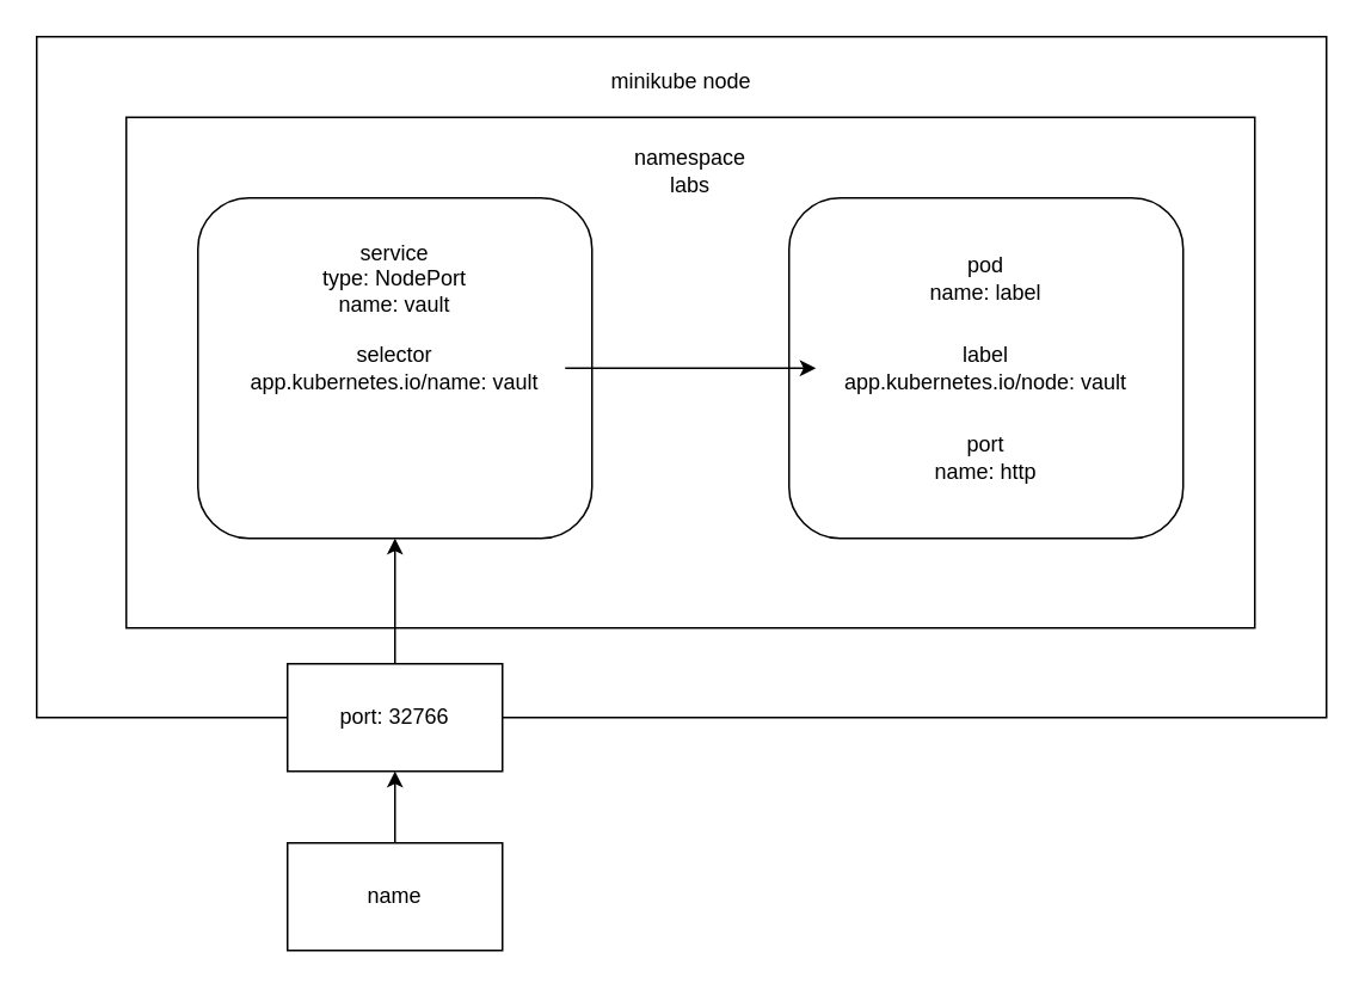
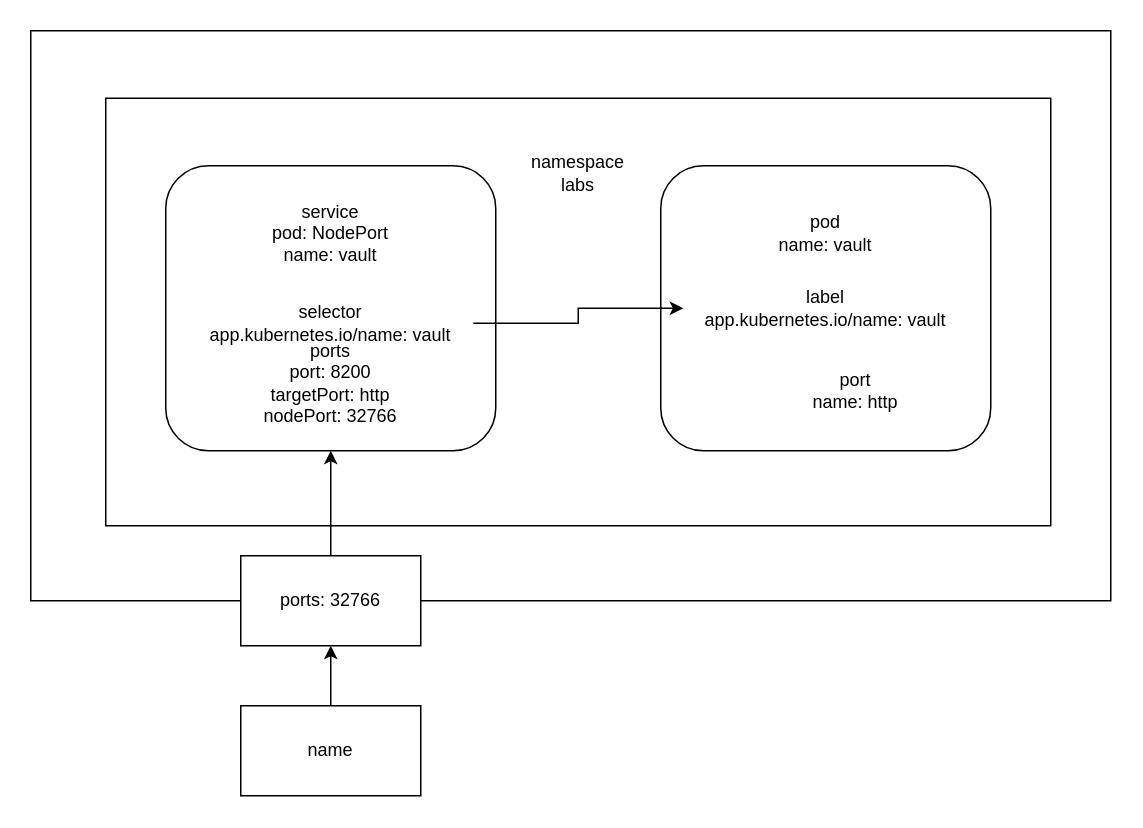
  <mxCell id="0" />
  <mxCell id="1" parent="0" />
  <mxCell id="2" value="" style="rounded=0;whiteSpace=wrap;html=1;" vertex="1" parent="1"><mxGeometry x="20" y="20" width="720" height="380" as="geometry" /></mxCell>
  <mxCell id="3" value="" style="rounded=0;whiteSpace=wrap;html=1;" vertex="1" parent="1"><mxGeometry x="70" y="65" width="630" height="285" as="geometry" /></mxCell>
  <mxCell id="4" value="" style="rounded=1;whiteSpace=wrap;html=1;" vertex="1" parent="1"><mxGeometry x="440" y="110" width="220" height="190" as="geometry" /></mxCell>
- <mxCell id="5" value="pod&lt;br&gt;name: label" style="text;html=1;strokeColor=none;fillColor=none;align=center;verticalAlign=middle;whiteSpace=wrap;rounded=0;" vertex="1" parent="1"><mxGeometry x="490" y="140" width="120" height="30" as="geometry" /></mxCell>
- <mxCell id="6" value="label&lt;br&gt;app.kubernetes.io/node: vault" style="text;html=1;strokeColor=none;fillColor=none;align=center;verticalAlign=middle;whiteSpace=wrap;rounded=0;" vertex="1" parent="1"><mxGeometry x="455" y="190" width="190" height="30" as="geometry" /></mxCell>
- <mxCell id="7" value="port&lt;br&gt;name: http" style="text;html=1;strokeColor=none;fillColor=none;align=center;verticalAlign=middle;whiteSpace=wrap;rounded=0;" vertex="1" parent="1"><mxGeometry x="520" y="240" width="60" height="30" as="geometry" /></mxCell>
+ <mxCell id="5" value="pod&lt;br&gt;name: vault" style="text;html=1;strokeColor=none;fillColor=none;align=center;verticalAlign=middle;whiteSpace=wrap;rounded=0;" vertex="1" parent="1"><mxGeometry x="490" y="140" width="120" height="30" as="geometry" /></mxCell>
+ <mxCell id="6" value="label&lt;br&gt;app.kubernetes.io/name: vault" style="text;html=1;strokeColor=none;fillColor=none;align=center;verticalAlign=middle;whiteSpace=wrap;rounded=0;" vertex="1" parent="1"><mxGeometry x="455" y="190" width="190" height="30" as="geometry" /></mxCell>
+ <mxCell id="7" value="port&lt;br&gt;name: http" style="text;html=1;strokeColor=none;fillColor=none;align=center;verticalAlign=middle;whiteSpace=wrap;rounded=0;" vertex="1" parent="1"><mxGeometry x="540" y="245" width="60" height="30" as="geometry" /></mxCell>
  <mxCell id="8" value="" style="rounded=1;whiteSpace=wrap;html=1;" vertex="1" parent="1"><mxGeometry x="110" y="110" width="220" height="190" as="geometry" /></mxCell>
- <mxCell id="9" value="service&lt;br&gt;type: NodePort&lt;br&gt;name: vault" style="text;html=1;strokeColor=none;fillColor=none;align=center;verticalAlign=middle;whiteSpace=wrap;rounded=0;" vertex="1" parent="1"><mxGeometry x="160" y="140" width="120" height="30" as="geometry" /></mxCell>
+ <mxCell id="9" value="service&lt;br&gt;pod: NodePort&lt;br&gt;name: vault" style="text;html=1;strokeColor=none;fillColor=none;align=center;verticalAlign=middle;whiteSpace=wrap;rounded=0;" vertex="1" parent="1"><mxGeometry x="160" y="140" width="120" height="30" as="geometry" /></mxCell>
  <mxCell id="10" style="edgeStyle=orthogonalEdgeStyle;rounded=0;orthogonalLoop=1;jettySize=auto;html=1;exitX=1;exitY=0.5;exitDx=0;exitDy=0;" edge="1" parent="1" source="11" target="6"><mxGeometry relative="1" as="geometry" /></mxCell>
- <mxCell id="11" value="selector&lt;br&gt;app.kubernetes.io/name: vault" style="text;html=1;strokeColor=none;fillColor=none;align=center;verticalAlign=middle;whiteSpace=wrap;rounded=0;" vertex="1" parent="1"><mxGeometry x="125" y="190" width="190" height="30" as="geometry" /></mxCell>
- <mxCell id="13" value="namespace&lt;br&gt;labs" style="text;html=1;strokeColor=none;fillColor=none;align=center;verticalAlign=middle;whiteSpace=wrap;rounded=0;" vertex="1" parent="1"><mxGeometry x="355" y="80" width="60" height="30" as="geometry" /></mxCell>
+ <mxCell id="11" value="selector&lt;br&gt;app.kubernetes.io/name: vault" style="text;html=1;strokeColor=none;fillColor=none;align=center;verticalAlign=middle;whiteSpace=wrap;rounded=0;" vertex="1" parent="1"><mxGeometry x="125" y="200" width="190" height="30" as="geometry" /></mxCell>
+ <mxCell id="12" value="ports&lt;br&gt;port: 8200&lt;br&gt;targetPort: http&lt;br&gt;nodePort: 32766" style="text;html=1;strokeColor=none;fillColor=none;align=center;verticalAlign=middle;whiteSpace=wrap;rounded=0;" vertex="1" parent="1"><mxGeometry x="170" y="240" width="100" height="30" as="geometry" /></mxCell>
+ <mxCell id="13" value="namespace&lt;br&gt;labs" style="text;html=1;strokeColor=none;fillColor=none;align=center;verticalAlign=middle;whiteSpace=wrap;rounded=0;" vertex="1" parent="1"><mxGeometry x="355" y="100" width="60" height="30" as="geometry" /></mxCell>
  <mxCell id="14" style="edgeStyle=orthogonalEdgeStyle;rounded=0;orthogonalLoop=1;jettySize=auto;html=1;exitX=0.5;exitY=0;exitDx=0;exitDy=0;" edge="1" parent="1" source="15" target="8"><mxGeometry relative="1" as="geometry" /></mxCell>
  <mxCell id="15" value="" style="rounded=0;whiteSpace=wrap;html=1;" vertex="1" parent="1"><mxGeometry x="160" y="370" width="120" height="60" as="geometry" /></mxCell>
- <mxCell id="16" value="port: 32766" style="text;html=1;strokeColor=none;fillColor=none;align=center;verticalAlign=middle;whiteSpace=wrap;rounded=0;" vertex="1" parent="1"><mxGeometry x="170" y="385" width="100" height="30" as="geometry" /></mxCell>
- <mxCell id="17" value="minikube node" style="text;html=1;strokeColor=none;fillColor=none;align=center;verticalAlign=middle;whiteSpace=wrap;rounded=0;" vertex="1" parent="1"><mxGeometry x="325" y="30" width="110" height="30" as="geometry" /></mxCell>
+ <mxCell id="16" value="ports: 32766" style="text;html=1;strokeColor=none;fillColor=none;align=center;verticalAlign=middle;whiteSpace=wrap;rounded=0;" vertex="1" parent="1"><mxGeometry x="170" y="385" width="100" height="30" as="geometry" /></mxCell>
  <mxCell id="18" style="edgeStyle=orthogonalEdgeStyle;rounded=0;orthogonalLoop=1;jettySize=auto;html=1;exitX=0.5;exitY=0;exitDx=0;exitDy=0;entryX=0.5;entryY=1;entryDx=0;entryDy=0;" edge="1" parent="1" source="19" target="15"><mxGeometry relative="1" as="geometry" /></mxCell>
  <mxCell id="19" value="name" style="rounded=0;whiteSpace=wrap;html=1;" vertex="1" parent="1"><mxGeometry x="160" y="470" width="120" height="60" as="geometry" /></mxCell>
